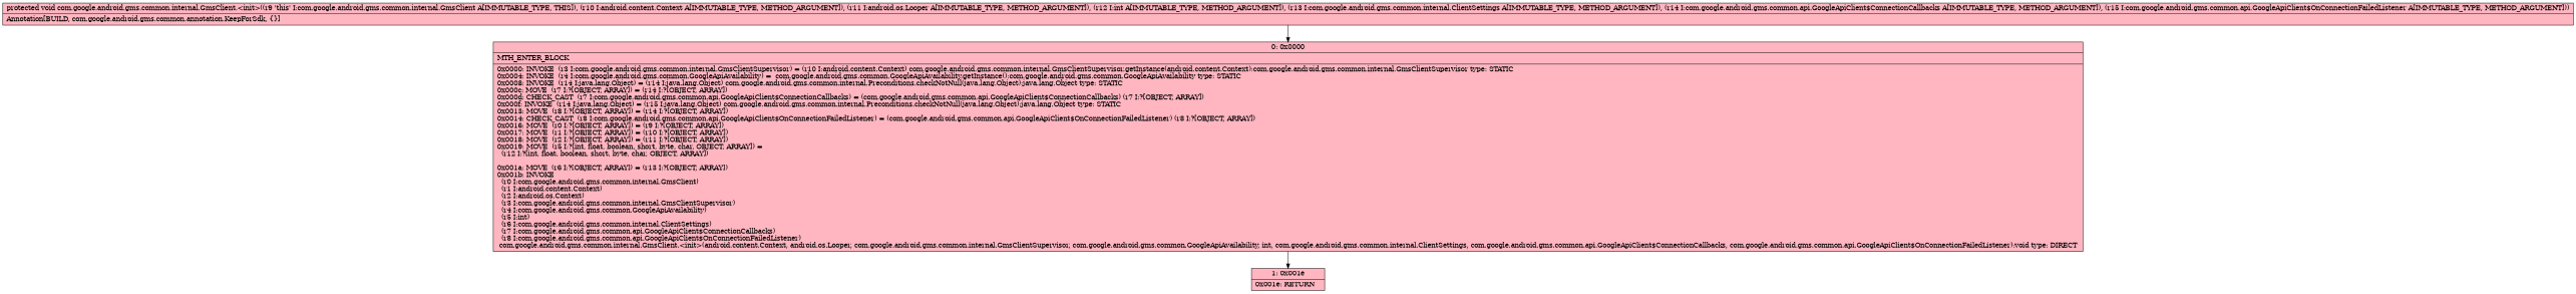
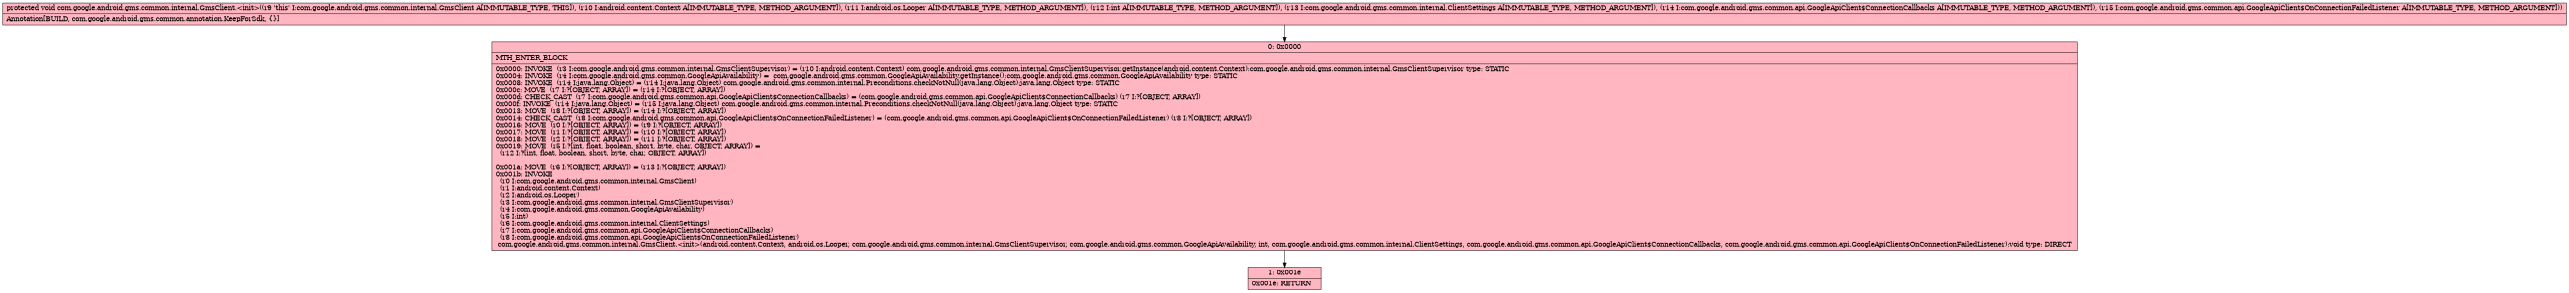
  digraph {
    node [shape=record style=filled fillcolor=lightpink]
    edge [style=solid]
-   n1 [label="{0\:\ 0x0000|MTH_ENTER_BLOCK\l|0x0000: INVOKE  (r3 I:com.google.android.gms.common.internal.GmsClientSupervisor) = (r10 I:android.content.Context) com.google.android.gms.common.internal.GmsClientSupervisor.getInstance(android.content.Context):com.google.android.gms.common.internal.GmsClientSupervisor type: STATIC \l0x0004: INVOKE  (r4 I:com.google.android.gms.common.GoogleApiAvailability) =  com.google.android.gms.common.GoogleApiAvailability.getInstance():com.google.android.gms.common.GoogleApiAvailability type: STATIC \l0x0008: INVOKE  (r14 I:java.lang.Object) = (r14 I:java.lang.Object) com.google.android.gms.common.internal.Preconditions.checkNotNull(java.lang.Object):java.lang.Object type: STATIC \l0x000c: MOVE  (r7 I:?[OBJECT, ARRAY]) = (r14 I:?[OBJECT, ARRAY]) \l0x000d: CHECK_CAST  (r7 I:com.google.android.gms.common.api.GoogleApiClient$ConnectionCallbacks) = (com.google.android.gms.common.api.GoogleApiClient$ConnectionCallbacks) (r7 I:?[OBJECT, ARRAY]) \l0x000f: INVOKE  (r14 I:java.lang.Object) = (r15 I:java.lang.Object) com.google.android.gms.common.internal.Preconditions.checkNotNull(java.lang.Object):java.lang.Object type: STATIC \l0x0013: MOVE  (r8 I:?[OBJECT, ARRAY]) = (r14 I:?[OBJECT, ARRAY]) \l0x0014: CHECK_CAST  (r8 I:com.google.android.gms.common.api.GoogleApiClient$OnConnectionFailedListener) = (com.google.android.gms.common.api.GoogleApiClient$OnConnectionFailedListener) (r8 I:?[OBJECT, ARRAY]) \l0x0016: MOVE  (r0 I:?[OBJECT, ARRAY]) = (r9 I:?[OBJECT, ARRAY]) \l0x0017: MOVE  (r1 I:?[OBJECT, ARRAY]) = (r10 I:?[OBJECT, ARRAY]) \l0x0018: MOVE  (r2 I:?[OBJECT, ARRAY]) = (r11 I:?[OBJECT, ARRAY]) \l0x0019: MOVE  (r5 I:?[int, float, boolean, short, byte, char, OBJECT, ARRAY]) = \l  (r12 I:?[int, float, boolean, short, byte, char, OBJECT, ARRAY])\l \l0x001a: MOVE  (r6 I:?[OBJECT, ARRAY]) = (r13 I:?[OBJECT, ARRAY]) \l0x001b: INVOKE  \l  (r0 I:com.google.android.gms.common.internal.GmsClient)\l  (r1 I:android.content.Context)\l  (r2 I:android.os.Context)\l  (r3 I:com.google.android.gms.common.internal.GmsClientSupervisor)\l  (r4 I:com.google.android.gms.common.GoogleApiAvailability)\l  (r5 I:int)\l  (r6 I:com.google.android.gms.common.internal.ClientSettings)\l  (r7 I:com.google.android.gms.common.api.GoogleApiClient$ConnectionCallbacks)\l  (r8 I:com.google.android.gms.common.api.GoogleApiClient$OnConnectionFailedListener)\l com.google.android.gms.common.internal.GmsClient.\<init\>(android.content.Context, android.os.Looper, com.google.android.gms.common.internal.GmsClientSupervisor, com.google.android.gms.common.GoogleApiAvailability, int, com.google.android.gms.common.internal.ClientSettings, com.google.android.gms.common.api.GoogleApiClient$ConnectionCallbacks, com.google.android.gms.common.api.GoogleApiClient$OnConnectionFailedListener):void type: DIRECT \l}"]
+   n1 [label="{0\:\ 0x0000|MTH_ENTER_BLOCK\l|0x0000: INVOKE  (r3 I:com.google.android.gms.common.internal.GmsClientSupervisor) = (r10 I:android.content.Context) com.google.android.gms.common.internal.GmsClientSupervisor.getInstance(android.content.Context):com.google.android.gms.common.internal.GmsClientSupervisor type: STATIC \l0x0004: INVOKE  (r4 I:com.google.android.gms.common.GoogleApiAvailability) =  com.google.android.gms.common.GoogleApiAvailability.getInstance():com.google.android.gms.common.GoogleApiAvailability type: STATIC \l0x0008: INVOKE  (r14 I:java.lang.Object) = (r14 I:java.lang.Object) com.google.android.gms.common.internal.Preconditions.checkNotNull(java.lang.Object):java.lang.Object type: STATIC \l0x000c: MOVE  (r7 I:?[OBJECT, ARRAY]) = (r14 I:?[OBJECT, ARRAY]) \l0x000d: CHECK_CAST  (r7 I:com.google.android.gms.common.api.GoogleApiClient$ConnectionCallbacks) = (com.google.android.gms.common.api.GoogleApiClient$ConnectionCallbacks) (r7 I:?[OBJECT, ARRAY]) \l0x000f: INVOKE  (r14 I:java.lang.Object) = (r15 I:java.lang.Object) com.google.android.gms.common.internal.Preconditions.checkNotNull(java.lang.Object):java.lang.Object type: STATIC \l0x0013: MOVE  (r8 I:?[OBJECT, ARRAY]) = (r14 I:?[OBJECT, ARRAY]) \l0x0014: CHECK_CAST  (r8 I:com.google.android.gms.common.api.GoogleApiClient$OnConnectionFailedListener) = (com.google.android.gms.common.api.GoogleApiClient$OnConnectionFailedListener) (r8 I:?[OBJECT, ARRAY]) \l0x0016: MOVE  (r0 I:?[OBJECT, ARRAY]) = (r9 I:?[OBJECT, ARRAY]) \l0x0017: MOVE  (r1 I:?[OBJECT, ARRAY]) = (r10 I:?[OBJECT, ARRAY]) \l0x0018: MOVE  (r2 I:?[OBJECT, ARRAY]) = (r11 I:?[OBJECT, ARRAY]) \l0x0019: MOVE  (r5 I:?[int, float, boolean, short, byte, char, OBJECT, ARRAY]) = \l  (r12 I:?[int, float, boolean, short, byte, char, OBJECT, ARRAY])\l \l0x001a: MOVE  (r6 I:?[OBJECT, ARRAY]) = (r13 I:?[OBJECT, ARRAY]) \l0x001b: INVOKE  \l  (r0 I:com.google.android.gms.common.internal.GmsClient)\l  (r1 I:android.content.Context)\l  (r2 I:android.os.Looper)\l  (r3 I:com.google.android.gms.common.internal.GmsClientSupervisor)\l  (r4 I:com.google.android.gms.common.GoogleApiAvailability)\l  (r5 I:int)\l  (r6 I:com.google.android.gms.common.internal.ClientSettings)\l  (r7 I:com.google.android.gms.common.api.GoogleApiClient$ConnectionCallbacks)\l  (r8 I:com.google.android.gms.common.api.GoogleApiClient$OnConnectionFailedListener)\l com.google.android.gms.common.internal.GmsClient.\<init\>(android.content.Context, android.os.Looper, com.google.android.gms.common.internal.GmsClientSupervisor, com.google.android.gms.common.GoogleApiAvailability, int, com.google.android.gms.common.internal.ClientSettings, com.google.android.gms.common.api.GoogleApiClient$ConnectionCallbacks, com.google.android.gms.common.api.GoogleApiClient$OnConnectionFailedListener):void type: DIRECT \l}"]
    n2 [label="{1\:\ 0x001e|0x001e: RETURN   \l}"]
    n3 [label="{protected void com.google.android.gms.common.internal.GmsClient.\<init\>((r9 'this' I:com.google.android.gms.common.internal.GmsClient A[IMMUTABLE_TYPE, THIS]), (r10 I:android.content.Context A[IMMUTABLE_TYPE, METHOD_ARGUMENT]), (r11 I:android.os.Looper A[IMMUTABLE_TYPE, METHOD_ARGUMENT]), (r12 I:int A[IMMUTABLE_TYPE, METHOD_ARGUMENT]), (r13 I:com.google.android.gms.common.internal.ClientSettings A[IMMUTABLE_TYPE, METHOD_ARGUMENT]), (r14 I:com.google.android.gms.common.api.GoogleApiClient$ConnectionCallbacks A[IMMUTABLE_TYPE, METHOD_ARGUMENT]), (r15 I:com.google.android.gms.common.api.GoogleApiClient$OnConnectionFailedListener A[IMMUTABLE_TYPE, METHOD_ARGUMENT]))  | Annotation[BUILD, com.google.android.gms.common.annotation.KeepForSdk, \{\}]\l}"]
    n1 -> n2
    n3 -> n1
  }
